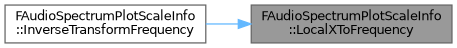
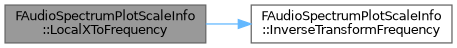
  digraph {
    rankdir=LR
    node [fontname=Helvetica fontsize=10 shape=box style=filled]
    n1 [color=gray40 fillcolor=grey60 fontcolor=black height=0.2 label="FAudioSpectrumPlotScaleInfo\l::LocalXToFrequency" width=0.4]
    n2 [color=grey40 fillcolor=white height=0.2 label="FAudioSpectrumPlotScaleInfo\l::InverseTransformFrequency" width=0.4]
-   n2 -> n1 [color=steelblue1 fontname=Helvetica fontsize=10 labelfontname=Helvetica labelfontsize=10 style=solid]
+   n1 -> n2 [color=steelblue1 fontname=Helvetica fontsize=10 labelfontname=Helvetica labelfontsize=10 style=solid]
  }
